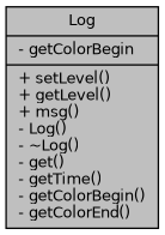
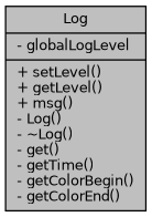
  digraph {
-   n1 [color=black fillcolor=grey75 fontcolor=black fontname=Helvetica fontsize=10 height=0.2 label="{Log\n|- getColorBegin\l|+ setLevel()\l+ getLevel()\l+ msg()\l- Log()\l- ~Log()\l- get()\l- getTime()\l- getColorBegin()\l- getColorEnd()\l}" shape=record style=filled width=0.4]
+   n1 [color=black fillcolor=grey75 fontcolor=black fontname=Helvetica fontsize=10 height=0.2 label="{Log\n|- globalLogLevel\l|+ setLevel()\l+ getLevel()\l+ msg()\l- Log()\l- ~Log()\l- get()\l- getTime()\l- getColorBegin()\l- getColorEnd()\l}" shape=record style=filled width=0.4]
  }
